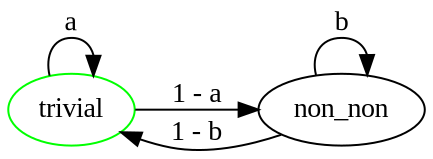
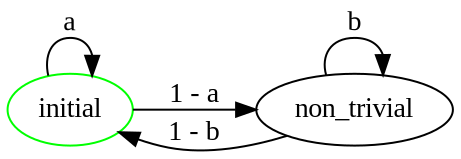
  digraph {
    rankdir=LR
    fontname="Liberation Serif"
    node [fontname="Liberation Serif"]
    edge [fontname="Liberation Serif"]
-   initial [color=green label=trivial]
-   non_trivial [color=black label=non_non]
+   initial [color=green]
+   non_trivial [color=black]
    initial -> initial [label=a]
    initial -> non_trivial [label="1 - a"]
    non_trivial -> initial [label="1 - b"]
    non_trivial -> non_trivial [label=b]
  }
